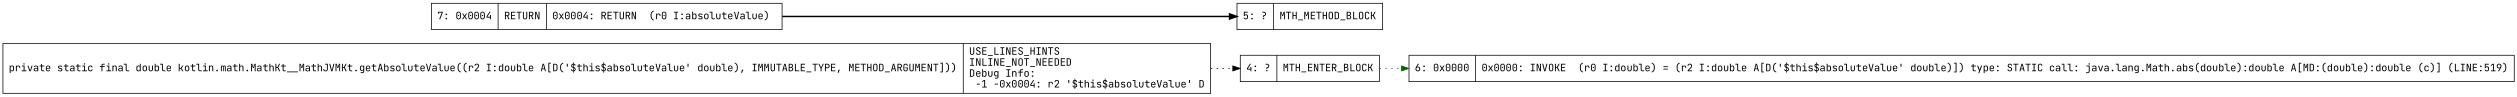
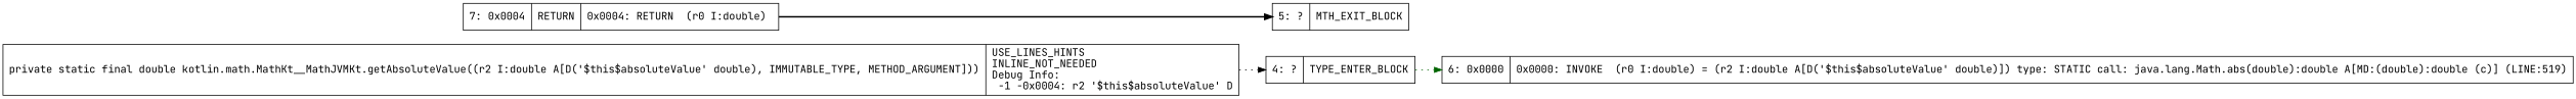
  digraph {
    fontname="JetBrains Mono"
    rankdir=LR
    node [fontname="JetBrains Mono" shape=record]
    edge [color=black fontname="JetBrains Mono" style=dotted]
-   n1 [label="{4\:\ ?|MTH_ENTER_BLOCK\l}"]
+   n1 [label="{4\:\ ?|TYPE_ENTER_BLOCK\l}"]
    n2 [label="{6\:\ 0x0000|0x0000: INVOKE  (r0 I:double) = (r2 I:double A[D('$this$absoluteValue' double)]) type: STATIC call: java.lang.Math.abs(double):double A[MD:(double):double (c)] (LINE:519)\l}"]
-   n3 [label="{7\:\ 0x0004|RETURN\l|0x0004: RETURN  (r0 I:absoluteValue) \l}"]
-   n4 [label="{5\:\ ?|MTH_METHOD_BLOCK\l}"]
+   n3 [label="{7\:\ 0x0004|RETURN\l|0x0004: RETURN  (r0 I:double) \l}"]
+   n4 [label="{5\:\ ?|MTH_EXIT_BLOCK\l}"]
    n5 [label="{private static final double kotlin.math.MathKt__MathJVMKt.getAbsoluteValue((r2 I:double A[D('$this$absoluteValue' double), IMMUTABLE_TYPE, METHOD_ARGUMENT]))  | USE_LINES_HINTS\lINLINE_NOT_NEEDED\lDebug Info:\l  \-1 \-0x0004: r2 '$this$absoluteValue' D\l}"]
    n1 -> n2 [color=darkgreen]
    n3 -> n4 [style=bold]
    n5 -> n1
  }
